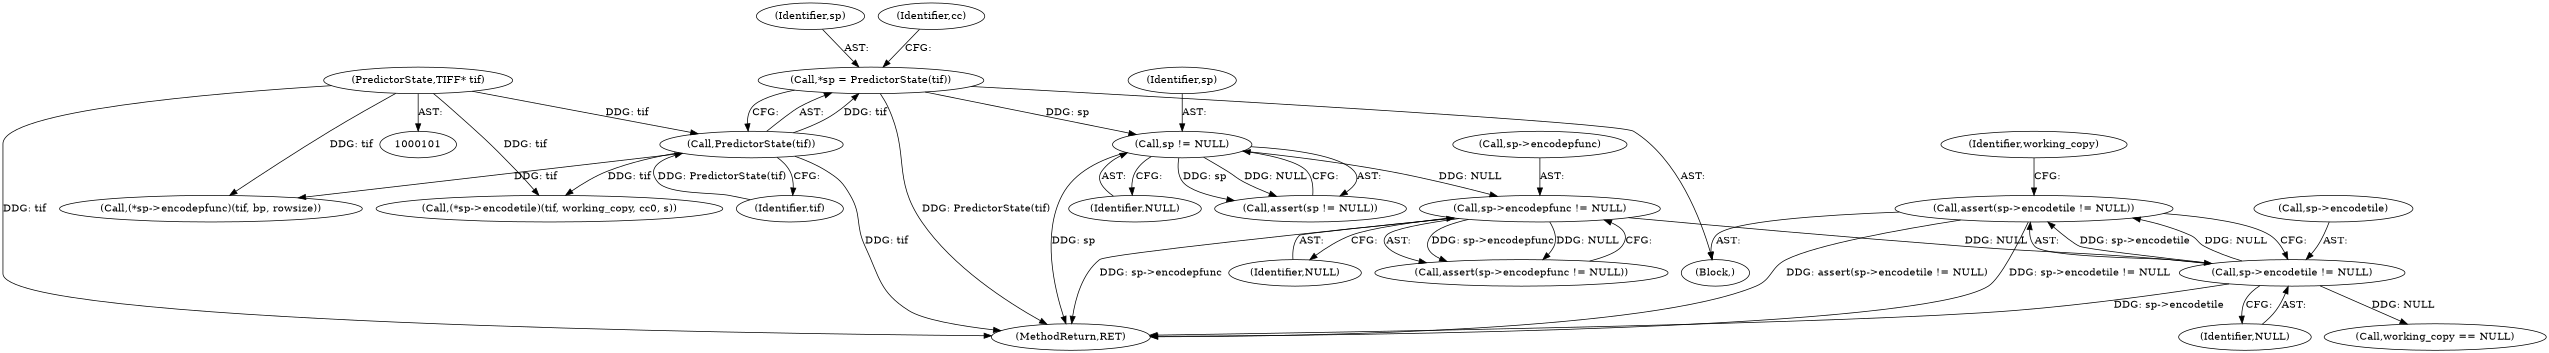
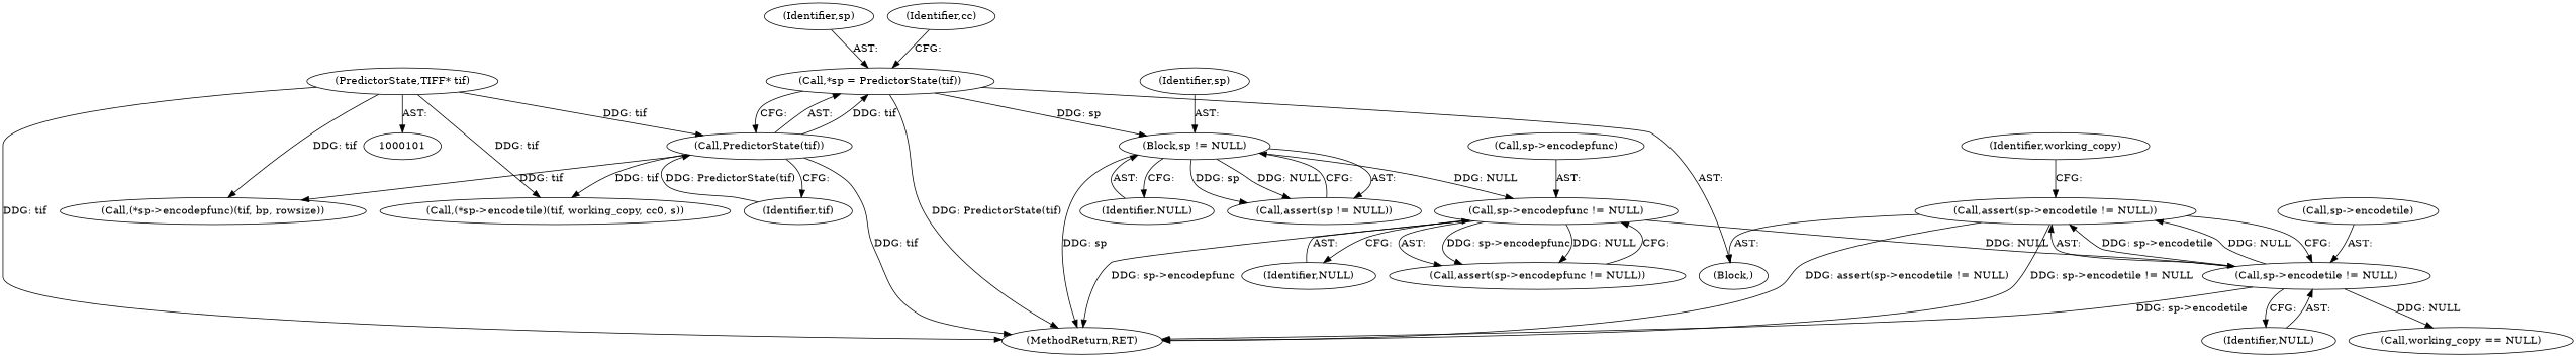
  digraph {
    n1 [label="(Call,assert(sp->encodetile != NULL))"]
    n2 [label="(Call,sp->encodetile != NULL)"]
    n3 [label="(MethodReturn,RET)"]
    n4 [label="(Block,)"]
    n5 [label="(Call,working_copy == NULL)"]
    n6 [label="(Identifier,NULL)"]
    n7 [label="(Call,sp->encodepfunc != NULL)"]
    n8 [label="(Call,assert(sp->encodepfunc != NULL))"]
    n9 [label="(Identifier,NULL)"]
-   n10 [label="(Call,sp != NULL)"]
+   n10 [label="(Block,sp != NULL)"]
    n11 [label="(Call,assert(sp != NULL))"]
    n12 [label="(Identifier,NULL)"]
    n13 [label="(Call,*sp = PredictorState(tif))"]
    n14 [label="(Call,PredictorState(tif))"]
    n15 [label="(Identifier,tif)"]
    n16 [label="(Call,(*sp->encodepfunc)(tif, bp, rowsize))"]
    n17 [label="(Call,(*sp->encodetile)(tif, working_copy, cc0, s))"]
    n18 [label="(PredictorState,TIFF* tif)"]
    1000101
    n20 [label="(Call,sp->encodepfunc)"]
    n21 [label="(Identifier,sp)"]
    n22 [label="(Identifier,cc)"]
    n23 [label="(Call,sp->encodetile)"]
    n24 [label="(Identifier,sp)"]
    n25 [label="(Identifier,working_copy)"]
    n1 -> n2 [label="CFG: "]
    n1 -> n3 [label="DDG: assert(sp->encodetile != NULL)"]
    n1 -> n3 [label="DDG: sp->encodetile != NULL"]
    n1 -> n4 [label="AST: "]
    n2 -> n1 [label="AST: "]
    n2 -> n1 [label="DDG: sp->encodetile"]
    n2 -> n1 [label="DDG: NULL"]
    n2 -> n3 [label="DDG: sp->encodetile"]
    n2 -> n5 [label="DDG: NULL"]
    n2 -> n6 [label="CFG: "]
    n6 -> n2 [label="AST: "]
    n7 -> n2 [label="DDG: NULL"]
    n7 -> n3 [label="DDG: sp->encodepfunc"]
    n7 -> n8 [label="AST: "]
    n7 -> n8 [label="DDG: sp->encodepfunc"]
    n7 -> n8 [label="DDG: NULL"]
    n7 -> n9 [label="CFG: "]
    n8 -> n7 [label="CFG: "]
    n9 -> n7 [label="AST: "]
    n10 -> n3 [label="DDG: sp"]
    n10 -> n7 [label="DDG: NULL"]
    n10 -> n11 [label="AST: "]
    n10 -> n11 [label="DDG: sp"]
    n10 -> n11 [label="DDG: NULL"]
    n10 -> n12 [label="CFG: "]
    n11 -> n10 [label="CFG: "]
    n12 -> n10 [label="AST: "]
    n13 -> n3 [label="DDG: PredictorState(tif)"]
    n13 -> n4 [label="AST: "]
    n13 -> n10 [label="DDG: sp"]
    n13 -> n14 [label="CFG: "]
    n14 -> n3 [label="DDG: tif"]
    n14 -> n13 [label="AST: "]
    n14 -> n13 [label="DDG: tif"]
    n14 -> n15 [label="CFG: "]
    n14 -> n16 [label="DDG: tif"]
    n14 -> n17 [label="DDG: tif"]
    n15 -> n14 [label="DDG: PredictorState(tif)"]
    n18 -> n3 [label="DDG: tif"]
    n18 -> n14 [label="DDG: tif"]
    n18 -> n16 [label="DDG: tif"]
    n18 -> n17 [label="DDG: tif"]
    n18 -> 1000101 [label="AST: "]
    n20 -> n7 [label="AST: "]
    n21 -> n13 [label="AST: "]
    n22 -> n13 [label="CFG: "]
    n23 -> n2 [label="AST: "]
    n24 -> n10 [label="AST: "]
    n25 -> n1 [label="CFG: "]
  }
